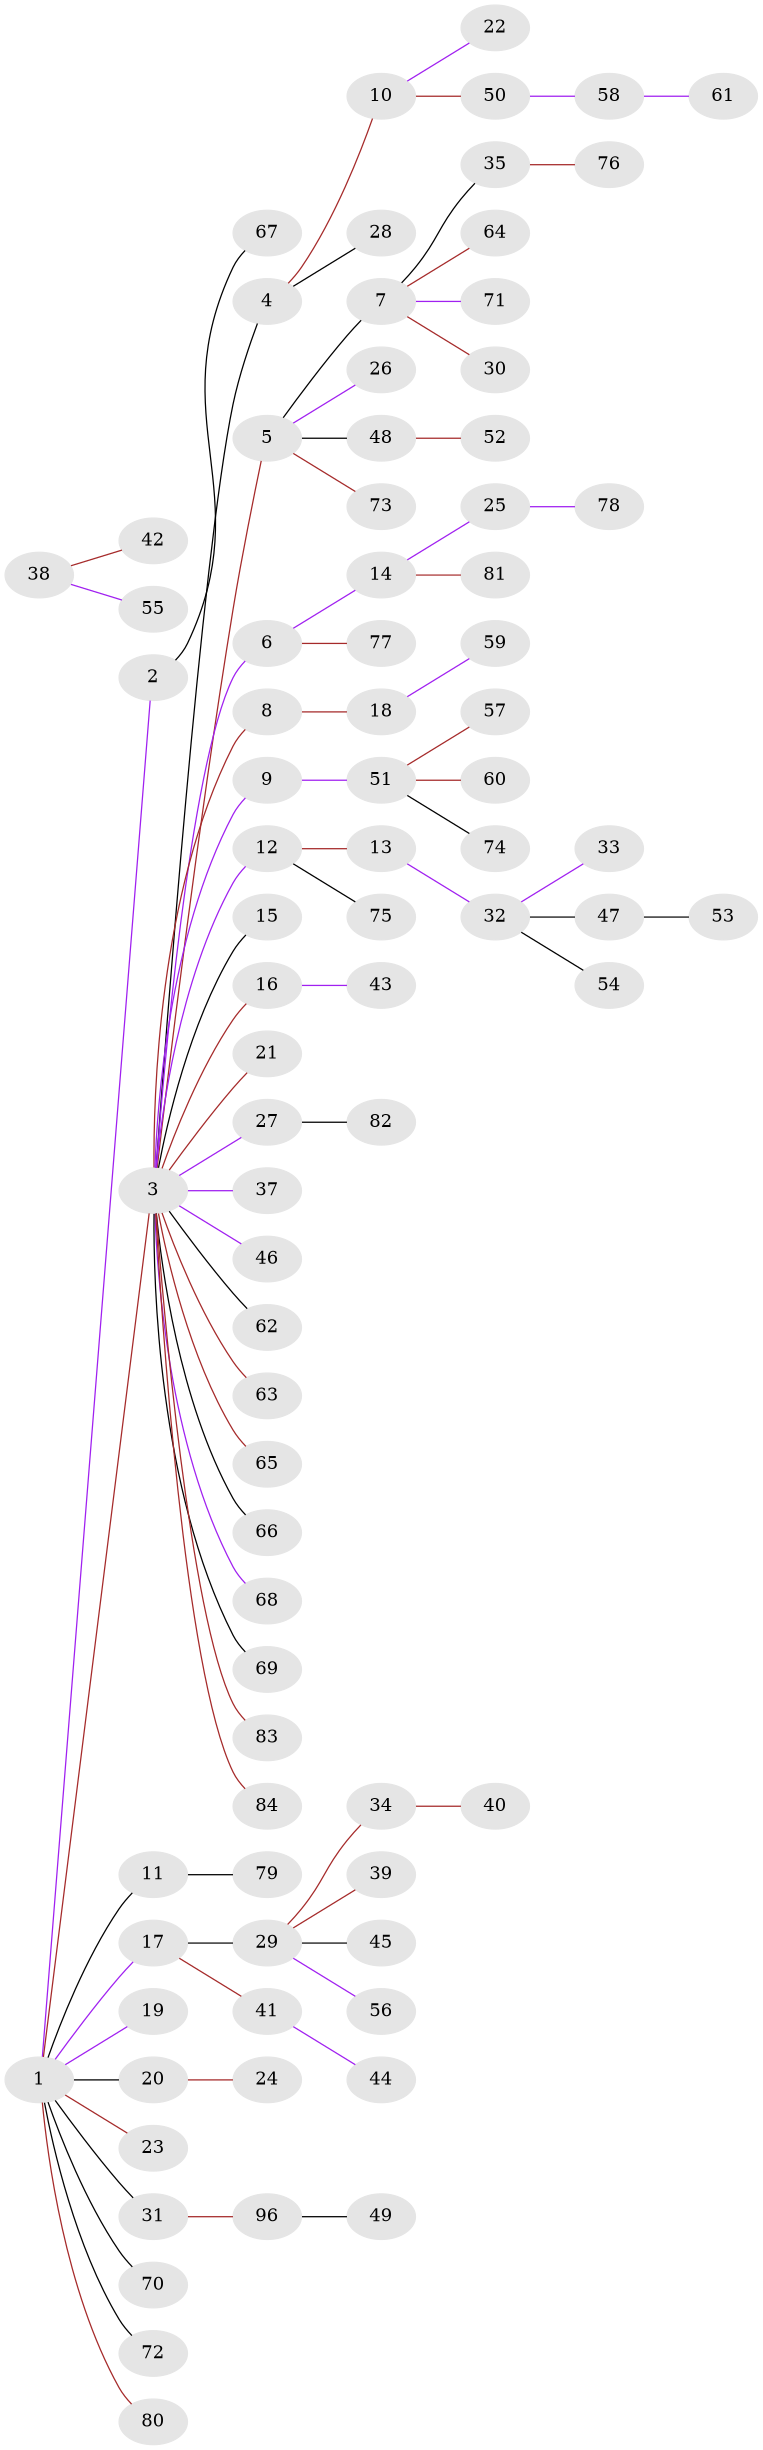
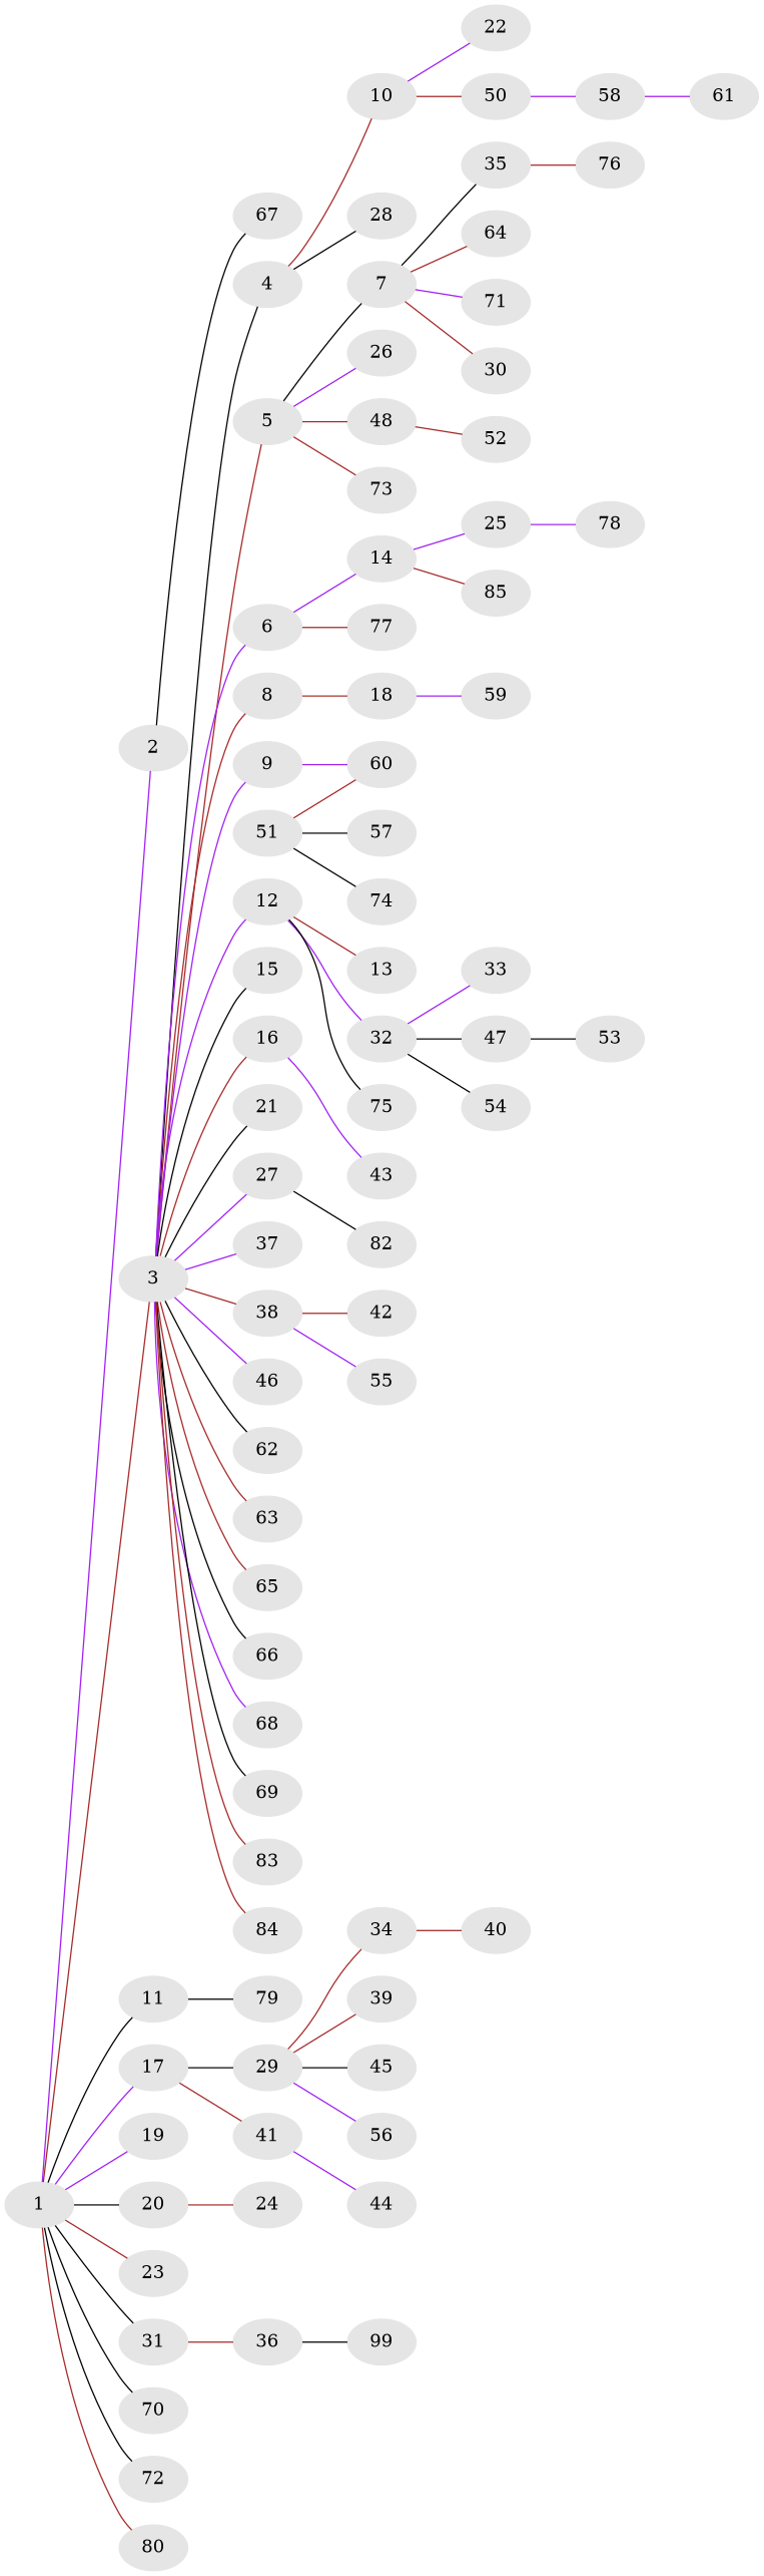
  graph {
    rankdir=LR
    node [color=gray90 style=filled]
    edge [color=brown]
    1
    2
    3
    11
    17
    19
    20
    23
    31
    70
    72
    80
    67
    4
    5
    6
    8
    9
    12
    15
    16
    21
    27
    37
    38
    46
    62
    63
    65
    66
    68
    69
    83
    84
    79
    29
    41
    24
-   36 [label=96]
+   36
    10
    28
    7
    26
    48
    73
    14
    77
    18
    51
    13
    32
    75
    43
    82
    42
    55
    22
    50
    35
    64
    71
    30
    52
    25
-   81
+   81 [label=85]
    76
    59
    57
    60
    74
    58
    33
    47
    54
    78
    34
    39
    45
    56
    44
    40
-   49
+   49 [label=99]
    53
    61
    1 -- 2 [color=purple]
    1 -- 3
    1 -- 11 [color=black]
    1 -- 17 [color=purple]
    1 -- 19 [color=purple]
    1 -- 20 [color=black]
    1 -- 23
    1 -- 31 [color=black]
    1 -- 70 [color=black]
    1 -- 72 [color=black]
    1 -- 80
    2 -- 67 [color=black]
    3 -- 4 [color=black]
    3 -- 5
    3 -- 6 [color=purple]
    3 -- 8
    3 -- 9 [color=purple]
    3 -- 12 [color=purple]
    3 -- 15 [color=black]
    3 -- 16
-   3 -- 21
+   3 -- 21 [color=black]
    3 -- 27 [color=purple]
    3 -- 37 [color=purple]
+   3 -- 38
    3 -- 46 [color=purple]
    3 -- 62 [color=black]
    3 -- 63
    3 -- 65
    3 -- 66 [color=black]
    3 -- 68 [color=purple]
    3 -- 69 [color=black]
    3 -- 83
    3 -- 84
    11 -- 79 [color=black]
    17 -- 29 [color=black]
    17 -- 41
    20 -- 24
    31 -- 36
    4 -- 10
    4 -- 28 [color=black]
    5 -- 7 [color=black]
    5 -- 26 [color=purple]
-   5 -- 48 [color=black]
+   5 -- 48
    5 -- 73
    6 -- 14 [color=purple]
    6 -- 77
    8 -- 18
-   9 -- 51 [color=purple]
+   9 -- 60 [color=purple]
    12 -- 13
-   13 -- 32 [color=purple]
+   12 -- 32 [color=purple]
    12 -- 75 [color=black]
    16 -- 43 [color=purple]
    27 -- 82 [color=black]
    38 -- 42
    38 -- 55 [color=purple]
    29 -- 34
    29 -- 39
    29 -- 45 [color=black]
    29 -- 56 [color=purple]
    41 -- 44 [color=purple]
    36 -- 49 [color=black]
    10 -- 22 [color=purple]
    10 -- 50
    7 -- 35 [color=black]
    7 -- 64
    7 -- 71 [color=purple]
    7 -- 30
    48 -- 52
    14 -- 25 [color=purple]
    14 -- 81
    18 -- 59 [color=purple]
-   51 -- 57
+   51 -- 57 [color=black]
    51 -- 60
    51 -- 74 [color=black]
    32 -- 33 [color=purple]
    32 -- 47 [color=black]
    32 -- 54 [color=black]
    50 -- 58 [color=purple]
    35 -- 76
    25 -- 78 [color=purple]
    58 -- 61 [color=purple]
    47 -- 53 [color=black]
    34 -- 40
  }
